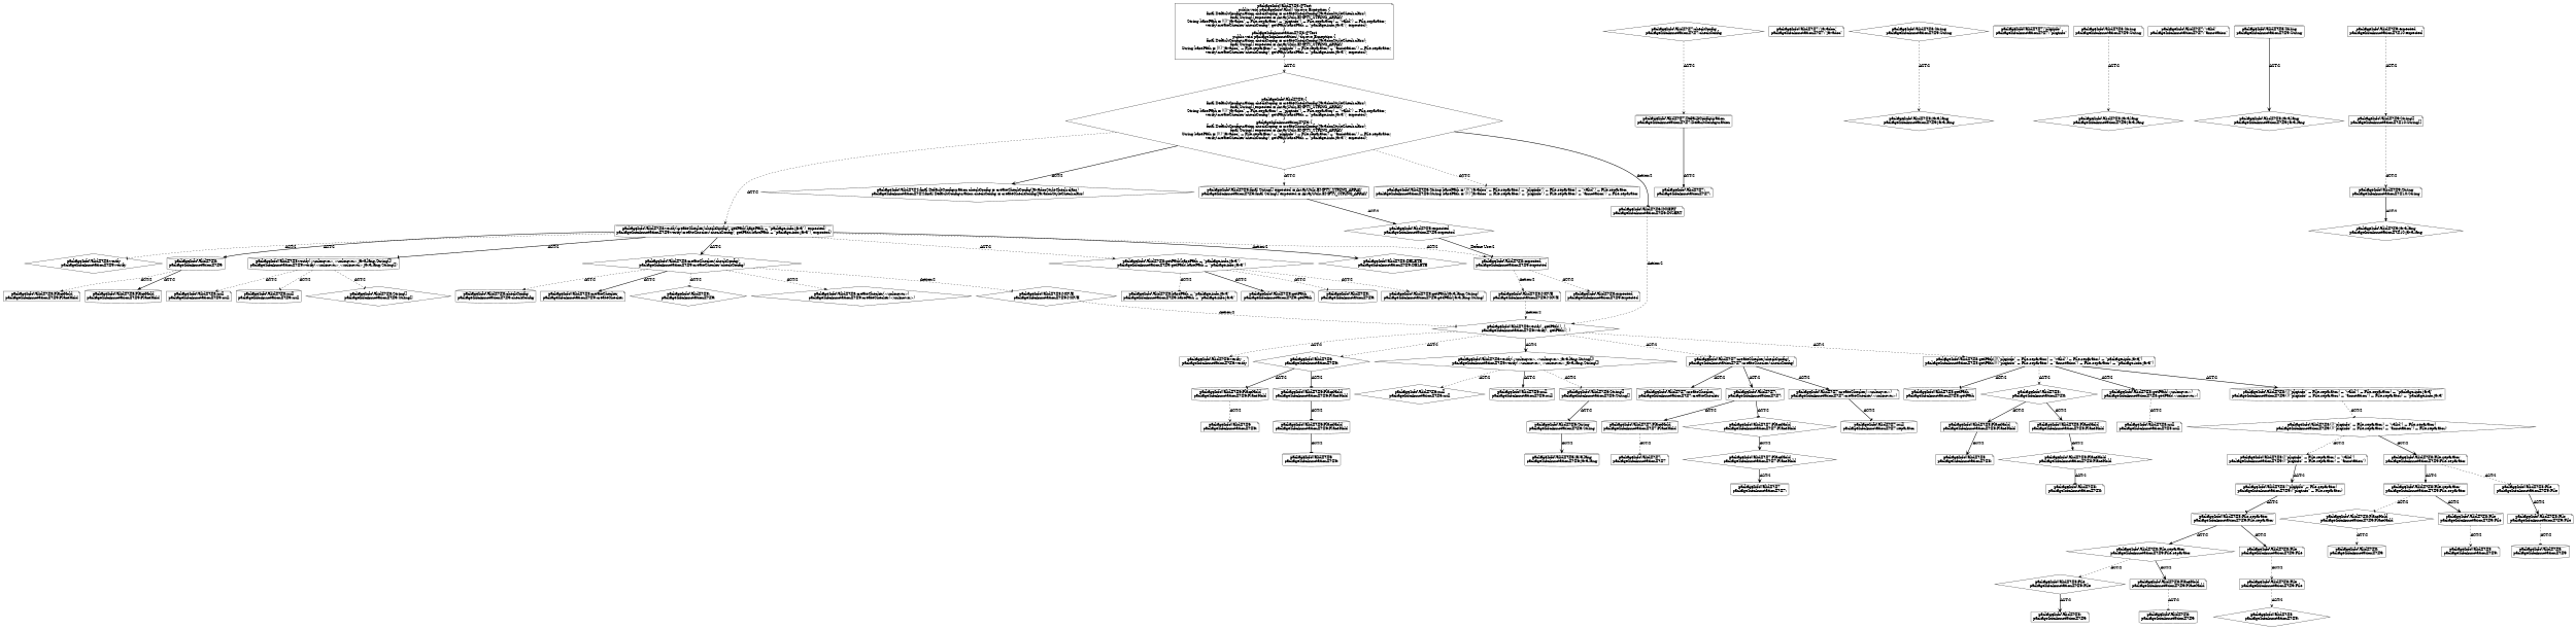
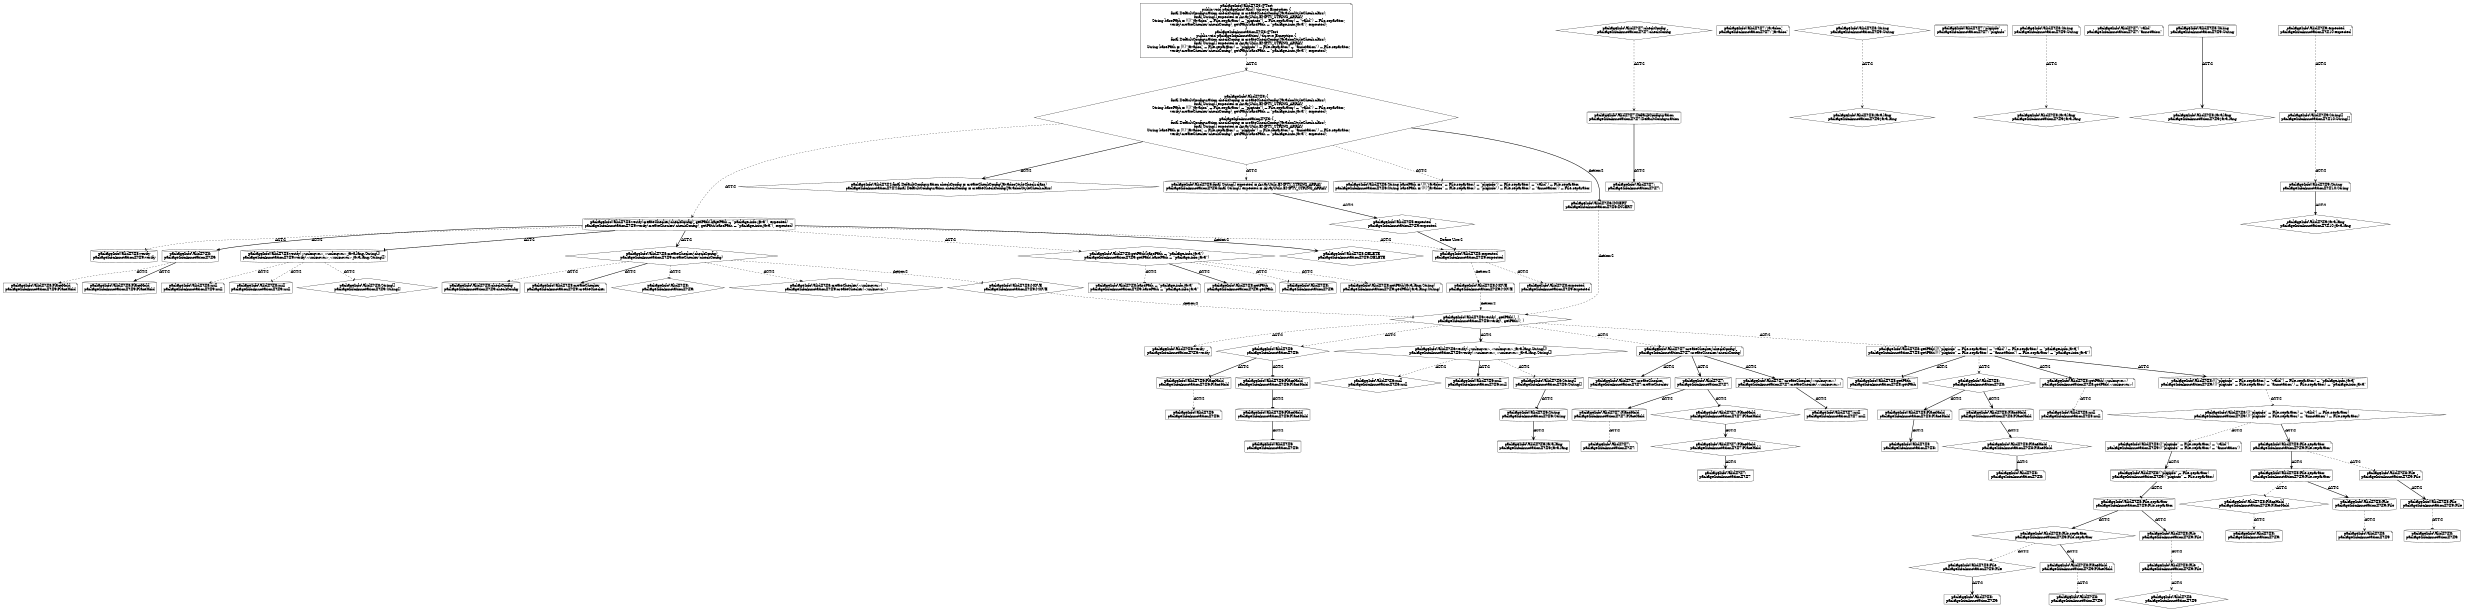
  digraph {
    node [shape=cylinder]
    edge [arrowhead=vee style=dashed]
    n1 [label="packageInfoValid#?#8:DELETE\npackageInfoAnnotation#?#9:DELETE" shape=diamond]
    n2 [label="packageInfoValid#?#8:verify(createChecker(checkConfig), getPath(basePath + \"package-info.java\"), expected)\npackageInfoAnnotation#?#9:verify(createChecker(checkConfig), getPath(basePath + \"package-info.java\"), expected)"]
    n3 [label="packageInfoValid#?#8:expected\npackageInfoAnnotation#?#9:expected"]
-   n4 [label="packageInfoValid#?#8:verify\npackageInfoAnnotation#?#9:verify" shape=diamond]
+   n4 [label="packageInfoValid#?#8:verify\npackageInfoAnnotation#?#9:verify"]
    n5 [label="packageInfoValid#?#8:\npackageInfoAnnotation#?#9:"]
    n6 [label="packageInfoValid#?#8:verify(<unknown>,<unknown>,java.lang.String[])\npackageInfoAnnotation#?#9:verify(<unknown>,<unknown>,java.lang.String[])"]
    n7 [label="packageInfoValid#?#8:createChecker(checkConfig)\npackageInfoAnnotation#?#9:createChecker(checkConfig)" shape=diamond]
    n8 [label="packageInfoValid#?#8:getPath(basePath + \"package-info.java\")\npackageInfoAnnotation#?#9:getPath(basePath + \"package-info.java\")" shape=diamond]
    n9 [label="packageInfoValid#?#8:expected\npackageInfoAnnotation#?#9:expected" shape=note]
    n10 [label="packageInfoValid#?#8:MOVE\npackageInfoAnnotation#?#9:MOVE" shape=note]
    n11 [label="packageInfoValid#?#8:PlaceHold\npackageInfoAnnotation#?#9:PlaceHold"]
    n12 [label="packageInfoValid#?#8:PlaceHold\npackageInfoAnnotation#?#9:PlaceHold" shape=note]
    n13 [label="packageInfoValid#?#8:null\npackageInfoAnnotation#?#9:null" shape=note]
    n14 [label="packageInfoValid#?#8:null\npackageInfoAnnotation#?#9:null"]
    n15 [label="packageInfoValid#?#8:String[]\npackageInfoAnnotation#?#9:String[]" shape=diamond]
    n16 [label="packageInfoValid#?#8:checkConfig\npackageInfoAnnotation#?#9:checkConfig"]
    n17 [label="packageInfoValid#?#8:createChecker\npackageInfoAnnotation#?#9:createChecker" shape=note]
    n18 [label="packageInfoValid#?#8:\npackageInfoAnnotation#?#9:" shape=diamond]
    n19 [label="packageInfoValid#?#8:createChecker(<unknown>)\npackageInfoAnnotation#?#9:createChecker(<unknown>)" shape=diamond]
    n20 [label="packageInfoValid#?#8:MOVE\npackageInfoAnnotation#?#9:MOVE" shape=diamond]
    n21 [label="packageInfoValid#?#8:getPath\npackageInfoAnnotation#?#9:getPath" shape=note]
    n22 [label="packageInfoValid#?#8:\npackageInfoAnnotation#?#9:"]
    n23 [label="packageInfoValid#?#8:getPath(java.lang.String)\npackageInfoAnnotation#?#9:getPath(java.lang.String)" shape=note]
    n24 [label="packageInfoValid#?#8:basePath + \"package-info.java\"\npackageInfoAnnotation#?#9:basePath + \"package-info.java\"" shape=note]
    n25 [label="packageInfoValid#?#3:\{\n    final DefaultConfiguration checkConfig = createCheckConfig(JavadocStyleCheck.class);\n    final String[] expected = ArrayUtils.EMPTY_STRING_ARRAY;\n    String basePath = ((((\"javadoc\" + File.separator) + \"pkginfo\") + File.separator) + \"valid\") + File.separator;\n    verify(createChecker(checkConfig), getPath(basePath + \"package-info.java\"), expected);\n\}\npackageInfoAnnotation#?#3:\{\n    final DefaultConfiguration checkConfig = createCheckConfig(JavadocStyleCheck.class);\n    final String[] expected = ArrayUtils.EMPTY_STRING_ARRAY;\n    String basePath = ((((\"javadoc\" + File.separator) + \"pkginfo\") + File.separator) + \"annotation\") + File.separator;\n    verify(createChecker(checkConfig), getPath(basePath + \"package-info.java\"), expected);\n\}" shape=diamond]
    n26 [label="packageInfoValid#?#4:final DefaultConfiguration checkConfig = createCheckConfig(JavadocStyleCheck.class)\npackageInfoAnnotation#?#4:final DefaultConfiguration checkConfig = createCheckConfig(JavadocStyleCheck.class)" shape=diamond]
    n27 [label="packageInfoValid#?#5:final String[] expected = ArrayUtils.EMPTY_STRING_ARRAY\npackageInfoAnnotation#?#5:final String[] expected = ArrayUtils.EMPTY_STRING_ARRAY"]
    n28 [label="packageInfoValid#?#6:String basePath = ((((\"javadoc\" + File.separator) + \"pkginfo\") + File.separator) + \"valid\") + File.separator\npackageInfoAnnotation#?#6:String basePath = ((((\"javadoc\" + File.separator) + \"pkginfo\") + File.separator) + \"annotation\") + File.separator"]
    n29 [label="packageInfoValid#?#6:INSERT\npackageInfoAnnotation#?#6:INSERT" shape=note]
    n30 [label="packageInfoValid#?#5:expected\npackageInfoAnnotation#?#5:expected" shape=diamond]
    n31 [label="packageInfoValid#?#6:verify(, getPath(), )\npackageInfoAnnotation#?#6:verify(, getPath(), )" shape=diamond]
    n32 [label="packageInfoValid#?#3:@Test\npublic void packageInfoValid() throws Exception \{\n    final DefaultConfiguration checkConfig = createCheckConfig(JavadocStyleCheck.class);\n    final String[] expected = ArrayUtils.EMPTY_STRING_ARRAY;\n    String basePath = ((((\"javadoc\" + File.separator) + \"pkginfo\") + File.separator) + \"valid\") + File.separator;\n    verify(createChecker(checkConfig), getPath(basePath + \"package-info.java\"), expected);\n\}\npackageInfoAnnotation#?#3:@Test\npublic void packageInfoAnnotation() throws Exception \{\n    final DefaultConfiguration checkConfig = createCheckConfig(JavadocStyleCheck.class);\n    final String[] expected = ArrayUtils.EMPTY_STRING_ARRAY;\n    String basePath = ((((\"javadoc\" + File.separator) + \"pkginfo\") + File.separator) + \"annotation\") + File.separator;\n    verify(createChecker(checkConfig), getPath(basePath + \"package-info.java\"), expected);\n\}" shape=note]
    n33 [label="packageInfoValid#?#6:verify\npackageInfoAnnotation#?#6:verify" shape=note]
    n34 [label="packageInfoValid#?#6:\npackageInfoAnnotation#?#6:" shape=diamond]
    n35 [label="packageInfoValid#?#6:verify(<unknown>,<unknown>,java.lang.String[])\npackageInfoAnnotation#?#6:verify(<unknown>,<unknown>,java.lang.String[])" shape=diamond]
    n36 [label="packageInfoValid#?#7:createChecker(checkConfig)\npackageInfoAnnotation#?#7:createChecker(checkConfig)" shape=note]
    n37 [label="packageInfoValid#?#8:getPath((((\"pkginfo\" + File.separator) + \"valid\") + File.separator) + \"package-info.java\")\npackageInfoAnnotation#?#8:getPath((((\"pkginfo\" + File.separator) + \"annotation\") + File.separator) + \"package-info.java\")" shape=note]
    n38 [label="packageInfoValid#?#6:PlaceHold\npackageInfoAnnotation#?#6:PlaceHold"]
    n39 [label="packageInfoValid#?#6:PlaceHold\npackageInfoAnnotation#?#6:PlaceHold"]
    n40 [label="packageInfoValid#?#6:null\npackageInfoAnnotation#?#6:null" shape=diamond]
    n41 [label="packageInfoValid#?#6:null\npackageInfoAnnotation#?#6:null"]
    n42 [label="packageInfoValid#?#6:String[]\npackageInfoAnnotation#?#6:String[]"]
    n43 [label="packageInfoValid#?#7:createChecker\npackageInfoAnnotation#?#7:createChecker"]
    n44 [label="packageInfoValid#?#7:\npackageInfoAnnotation#?#7:"]
    n45 [label="packageInfoValid#?#7:createChecker(<unknown>)\npackageInfoAnnotation#?#7:createChecker(<unknown>)" shape=note]
    n46 [label="packageInfoValid#?#8:getPath\npackageInfoAnnotation#?#8:getPath"]
    n47 [label="packageInfoValid#?#8:\npackageInfoAnnotation#?#8:" shape=diamond]
    n48 [label="packageInfoValid#?#8:getPath(<unknown>)\npackageInfoAnnotation#?#8:getPath(<unknown>)" shape=note]
    n49 [label="packageInfoValid#?#8:(((\"pkginfo\" + File.separator) + \"valid\") + File.separator) + \"package-info.java\"\npackageInfoAnnotation#?#9:(((\"pkginfo\" + File.separator) + \"annotation\") + File.separator) + \"package-info.java\""]
    n50 [label="packageInfoValid#?#6:\npackageInfoAnnotation#?#6:" shape=note]
    n51 [label="packageInfoValid#?#6:PlaceHold\npackageInfoAnnotation#?#6:PlaceHold"]
    n52 [label="packageInfoValid#?#6:\npackageInfoAnnotation#?#6:"]
    n53 [label="packageInfoValid#?#6:String\npackageInfoAnnotation#?#6:String"]
    n54 [label="packageInfoValid#?#6:java.lang\npackageInfoAnnotation#?#6:java.lang"]
    n55 [label="packageInfoValid#?#7:PlaceHold\npackageInfoAnnotation#?#7:PlaceHold"]
    n56 [label="packageInfoValid#?#7:PlaceHold\npackageInfoAnnotation#?#7:PlaceHold" shape=diamond]
-   n57 [label="packageInfoValid#?#7:null\npackageInfoAnnotation#?#7:separator"]
+   n57 [label="packageInfoValid#?#7:null\npackageInfoAnnotation#?#7:null"]
    n58 [label="packageInfoValid#?#7:\npackageInfoAnnotation#?#7:" shape=note]
    n59 [label="packageInfoValid#?#7:PlaceHold\npackageInfoAnnotation#?#7:PlaceHold" shape=diamond]
    n60 [label="packageInfoValid#?#7:\npackageInfoAnnotation#?#7:"]
    n61 [label="packageInfoValid#?#7:checkConfig\npackageInfoAnnotation#?#7:checkConfig" shape=diamond]
    n62 [label="packageInfoValid#?#7:DefaultConfiguration\npackageInfoAnnotation#?#7:DefaultConfiguration"]
    n63 [label="packageInfoValid#?#7:\npackageInfoAnnotation#?#7:" shape=note]
    n64 [label="packageInfoValid#?#8:PlaceHold\npackageInfoAnnotation#?#8:PlaceHold" shape=note]
    n65 [label="packageInfoValid#?#8:PlaceHold\npackageInfoAnnotation#?#8:PlaceHold"]
    n66 [label="packageInfoValid#?#8:null\npackageInfoAnnotation#?#8:null" shape=note]
    n67 [label="packageInfoValid#?#8:(((\"pkginfo\" + File.separator) + \"valid\") + File.separator)\npackageInfoAnnotation#?#9:(((\"pkginfo\" + File.separator) + \"annotation\") + File.separator)" shape=diamond]
    n68 [label="packageInfoValid#?#8:\npackageInfoAnnotation#?#8:" shape=note]
    n69 [label="packageInfoValid#?#8:PlaceHold\npackageInfoAnnotation#?#8:PlaceHold" shape=diamond]
    n70 [label="packageInfoValid#?#8:\npackageInfoAnnotation#?#8:" shape=note]
    n71 [label="packageInfoValid#?#8:((\"pkginfo\" + File.separator) + \"valid\")\npackageInfoAnnotation#?#9:((\"pkginfo\" + File.separator) + \"annotation\")" shape=note]
    n72 [label="packageInfoValid#?#8:File.separator\npackageInfoAnnotation#?#9:File.separator" shape=note]
    n73 [label="packageInfoValid#?#8:(\"pkginfo\" + File.separator)\npackageInfoAnnotation#?#9:(\"pkginfo\" + File.separator)"]
    n74 [label="packageInfoValid#?#8:File\npackageInfoAnnotation#?#9:File" shape=note]
    n75 [label="packageInfoValid#?#8:File.separator\npackageInfoAnnotation#?#9:File.separator"]
    n76 [label="packageInfoValid#?#8:File.separator\npackageInfoAnnotation#?#9:File.separator"]
    n77 [label="packageInfoValid#?#8:File\npackageInfoAnnotation#?#9:File" shape=note]
    n78 [label="packageInfoValid#?#8:File.separator\npackageInfoAnnotation#?#9:File.separator" shape=diamond]
    n79 [label="packageInfoValid#?#7:\"javadoc\"\npackageInfoAnnotation#?#7:\"javadoc\"" shape=note]
    n80 [label="packageInfoValid#?#8:String\npackageInfoAnnotation#?#9:String" shape=diamond]
    n81 [label="packageInfoValid#?#8:java.lang\npackageInfoAnnotation#?#9:java.lang" shape=diamond]
    n82 [label="packageInfoValid#?#8:File\npackageInfoAnnotation#?#9:File" shape=note]
    n83 [label="packageInfoValid#?#8:File\npackageInfoAnnotation#?#9:File" shape=diamond]
    n84 [label="packageInfoValid#?#8:PlaceHold\npackageInfoAnnotation#?#9:PlaceHold" shape=note]
    n85 [label="packageInfoValid#?#8:\npackageInfoAnnotation#?#9:" shape=diamond]
    n86 [label="packageInfoValid#?#8:\npackageInfoAnnotation#?#9:" shape=note]
    n87 [label="packageInfoValid#?#8:\npackageInfoAnnotation#?#9:"]
    n88 [label="packageInfoValid#?#7:\"pkginfo\"\npackageInfoAnnotation#?#7:\"pkginfo\""]
    n89 [label="packageInfoValid#?#8:String\npackageInfoAnnotation#?#9:String" shape=note]
    n90 [label="packageInfoValid#?#8:java.lang\npackageInfoAnnotation#?#9:java.lang" shape=diamond]
    n91 [label="packageInfoValid#?#8:File\npackageInfoAnnotation#?#9:File" shape=note]
    n92 [label="packageInfoValid#?#8:File\npackageInfoAnnotation#?#9:File"]
    n93 [label="packageInfoValid#?#8:PlaceHold\npackageInfoAnnotation#?#9:PlaceHold" shape=diamond]
    n94 [label="packageInfoValid#?#8:\npackageInfoAnnotation#?#9:"]
    n95 [label="packageInfoValid#?#8:\npackageInfoAnnotation#?#9:" shape=note]
    n96 [label="packageInfoValid#?#8:\npackageInfoAnnotation#?#9:"]
    n97 [label="packageInfoValid#?#7:\"valid\"\npackageInfoAnnotation#?#7:\"annotation\"" shape=note]
    n98 [label="packageInfoValid#?#8:String\npackageInfoAnnotation#?#9:String"]
    n99 [label="packageInfoValid#?#8:java.lang\npackageInfoAnnotation#?#9:java.lang" shape=diamond]
    n100 [label="packageInfoValid#?#9:expected\npackageInfoAnnotation#?#10:expected" shape=note]
    n101 [label="packageInfoValid#?#9:String[]\npackageInfoAnnotation#?#10:String[]" shape=note]
    n102 [label="packageInfoValid#?#9:String\npackageInfoAnnotation#?#10:String" shape=note]
    n103 [label="packageInfoValid#?#9:java.lang\npackageInfoAnnotation#?#10:java.lang" shape=diamond]
    n2 -> n1 [label="Action:2" style=bold]
    n2 -> n3 [arrowhead=normal label="AST:2"]
    n2 -> n4 [arrowhead=tee label="AST:2"]
    n2 -> n5 [arrowhead=normal label="AST:2" style=bold]
    n2 -> n6 [arrowhead=tee label="AST:2" style=bold]
    n2 -> n7 [label="AST:2" style=bold]
    n2 -> n8 [label="AST:2"]
    n3 -> n9 [label="AST:2"]
    n3 -> n10 [arrowhead=normal label="Action:2"]
    n5 -> n11 [arrowhead=normal label="AST:2" style=bold]
    n5 -> n12 [arrowhead=normal label="AST:2"]
    n6 -> n13 [label="AST:2"]
    n6 -> n14 [arrowhead=tee label="AST:2"]
    n6 -> n15 [arrowhead=tee label="AST:2"]
    n7 -> n16 [arrowhead=normal label="AST:2"]
    n7 -> n17 [arrowhead=normal label="AST:2" style=bold]
    n7 -> n18 [arrowhead=tee label="AST:2"]
    n7 -> n19 [arrowhead=normal label="AST:2"]
    n7 -> n20 [arrowhead=tee label="Action:2"]
    n8 -> n21 [arrowhead=normal label="AST:2" style=bold]
    n8 -> n22 [arrowhead=tee label="AST:2"]
    n8 -> n23 [label="AST:2"]
    n8 -> n24 [arrowhead=tee label="AST:2"]
    n10 -> n31 [arrowhead=normal label="Action:2"]
    n20 -> n31 [arrowhead=tee label="Action:2"]
    n25 -> n2 [label="AST:2"]
    n25 -> n26 [label="AST:2" style=bold]
    n25 -> n27 [arrowhead=normal label="AST:2"]
    n25 -> n28 [arrowhead=tee label="AST:2"]
    n25 -> n29 [arrowhead=tee label="Action:2" style=bold]
    n27 -> n30 [arrowhead=normal label="AST:2" style=bold]
    n29 -> n31 [arrowhead=normal label="Action:2"]
    n30 -> n3 [arrowhead=tee label="Define Use:2" style=bold]
    n31 -> n33 [label="AST:2"]
    n31 -> n34 [label="AST:2"]
    n31 -> n35 [label="AST:2" style=bold]
    n31 -> n36 [label="AST:2"]
    n31 -> n37 [arrowhead=normal label="AST:2"]
    n32 -> n25 [label="AST:2"]
    n34 -> n38 [arrowhead=tee label="AST:2" style=bold]
    n34 -> n39 [arrowhead=tee label="AST:2" style=bold]
    n35 -> n40 [label="AST:2"]
    n35 -> n41 [arrowhead=normal label="AST:2" style=bold]
    n35 -> n42 [arrowhead=tee label="AST:2"]
    n36 -> n43 [arrowhead=normal label="AST:2" style=bold]
    n36 -> n44 [label="AST:2" style=bold]
    n36 -> n45 [arrowhead=normal label="AST:2" style=bold]
    n37 -> n46 [arrowhead=tee label="AST:2" style=bold]
    n37 -> n47 [label="AST:2"]
    n37 -> n48 [arrowhead=normal label="AST:2" style=bold]
    n37 -> n49 [label="AST:2" style=bold]
    n38 -> n50 [label="AST:2"]
    n39 -> n51 [arrowhead=tee label="AST:2" style=bold]
    n42 -> n53 [arrowhead=tee label="AST:2" style=bold]
    n44 -> n55 [arrowhead=normal label="AST:2" style=bold]
    n44 -> n56 [arrowhead=tee label="AST:2" style=bold]
    n45 -> n57 [arrowhead=tee label="AST:2" style=bold]
    n47 -> n64 [label="AST:2" style=bold]
    n47 -> n65 [label="AST:2" style=bold]
    n48 -> n66 [arrowhead=tee label="AST:2"]
    n49 -> n67 [arrowhead=tee label="AST:2"]
    n51 -> n52 [arrowhead=tee label="AST:2" style=bold]
    n53 -> n54 [label="AST:2" style=bold]
    n55 -> n58 [arrowhead=tee label="AST:2"]
    n56 -> n59 [label="AST:2" style=bold]
    n59 -> n60 [label="AST:2" style=bold]
    n61 -> n62 [label="AST:2"]
    n62 -> n63 [arrowhead=normal label="AST:2" style=bold]
    n64 -> n68 [label="AST:2" style=bold]
    n65 -> n69 [arrowhead=normal label="AST:2" style=bold]
    n67 -> n71 [label="AST:2"]
    n67 -> n72 [label="AST:2" style=bold]
    n69 -> n70 [arrowhead=tee label="AST:2" style=bold]
    n71 -> n73 [label="AST:2" style=bold]
    n72 -> n74 [arrowhead=tee label="AST:2"]
    n72 -> n75 [arrowhead=normal label="AST:2" style=bold]
    n73 -> n76 [arrowhead=tee label="AST:2" style=bold]
    n74 -> n91 [label="AST:2" style=bold]
    n75 -> n92 [label="AST:2" style=bold]
    n75 -> n93 [arrowhead=tee label="AST:2"]
    n76 -> n77 [arrowhead=normal label="AST:2" style=bold]
    n76 -> n78 [arrowhead=normal label="AST:2" style=bold]
    n77 -> n82 [label="AST:2"]
    n78 -> n83 [label="AST:2"]
    n78 -> n84 [label="AST:2" style=bold]
    n80 -> n81 [label="AST:2"]
    n82 -> n85 [label="AST:2"]
    n83 -> n86 [label="AST:2" style=bold]
    n84 -> n87 [arrowhead=tee label="AST:2"]
    n89 -> n90 [label="AST:2"]
    n91 -> n94 [arrowhead=tee label="AST:2"]
    n92 -> n95 [label="AST:2"]
    n93 -> n96 [label="AST:2"]
    n98 -> n99 [label="AST:2" style=bold]
    n100 -> n101 [arrowhead=normal label="AST:2"]
    n101 -> n102 [label="AST:2"]
    n102 -> n103 [arrowhead=normal label="AST:2" style=bold]
  }
